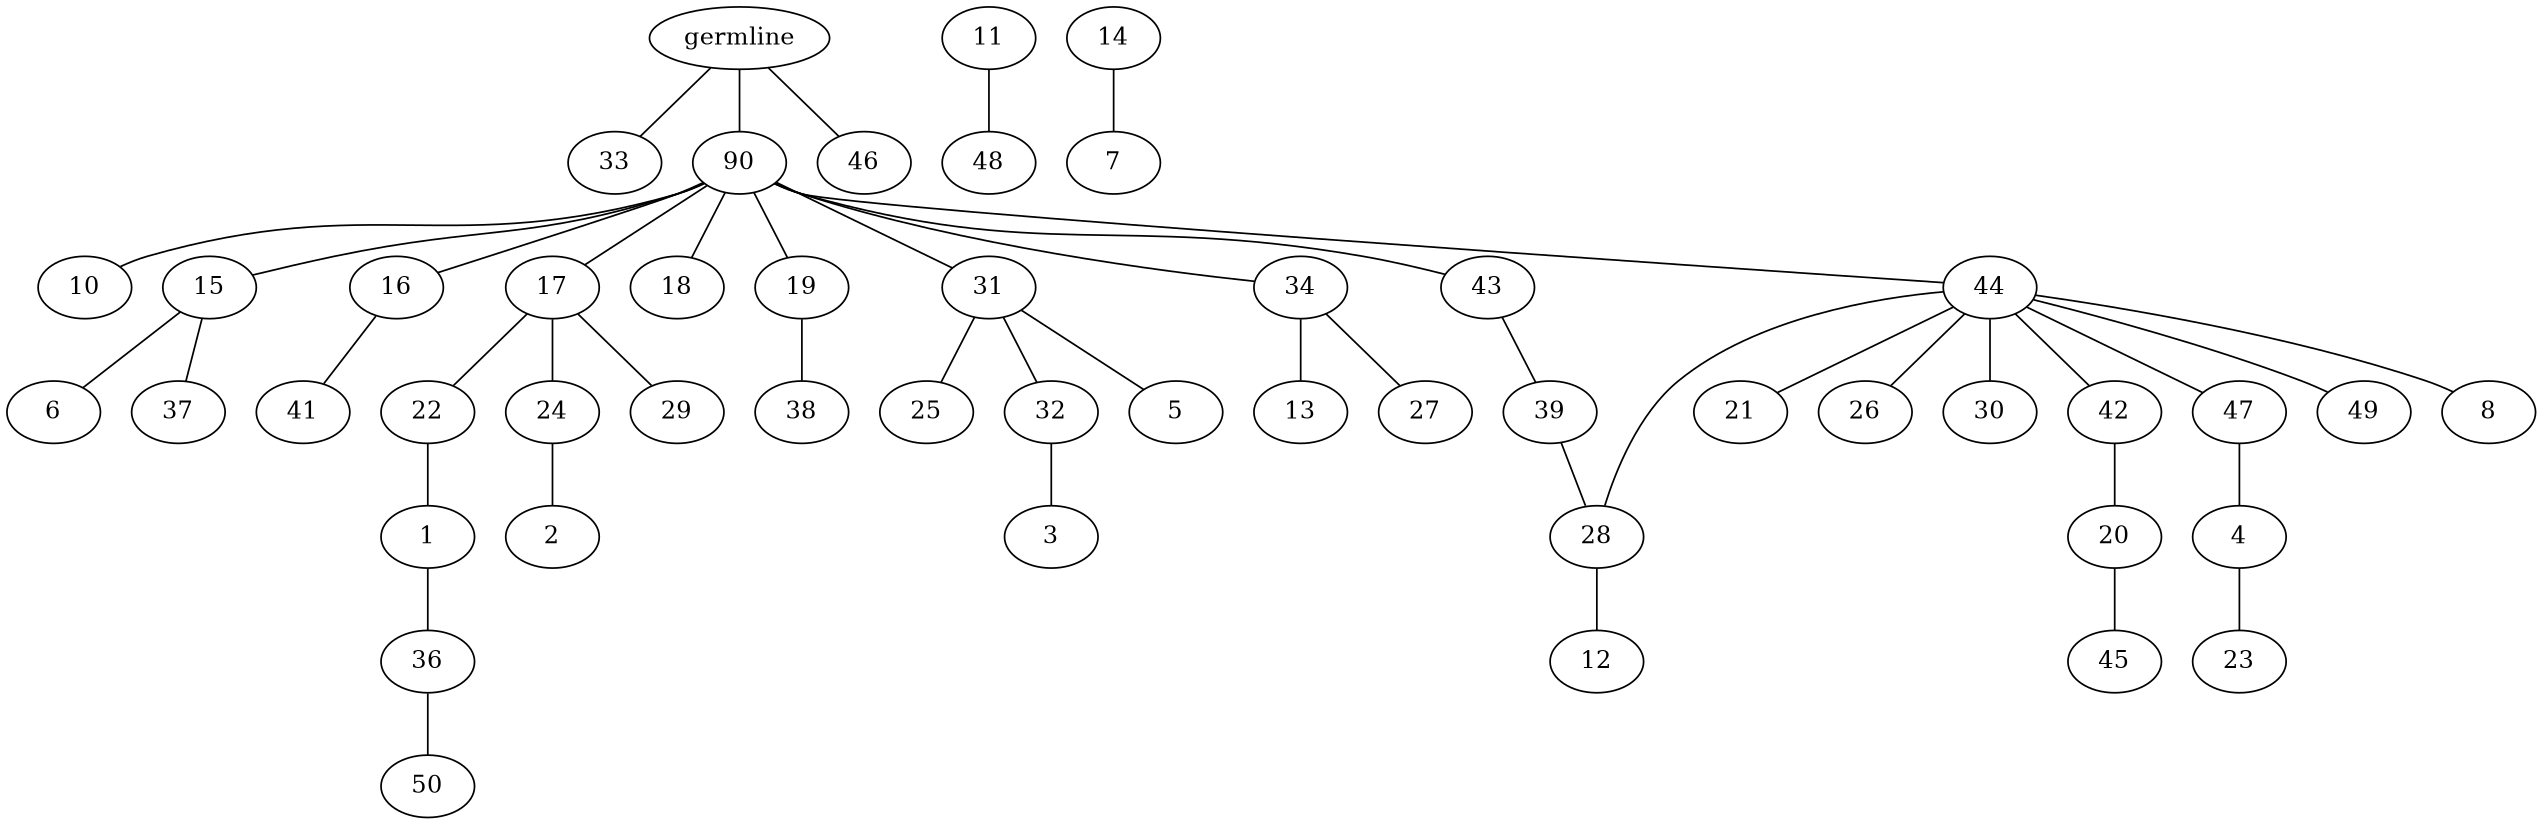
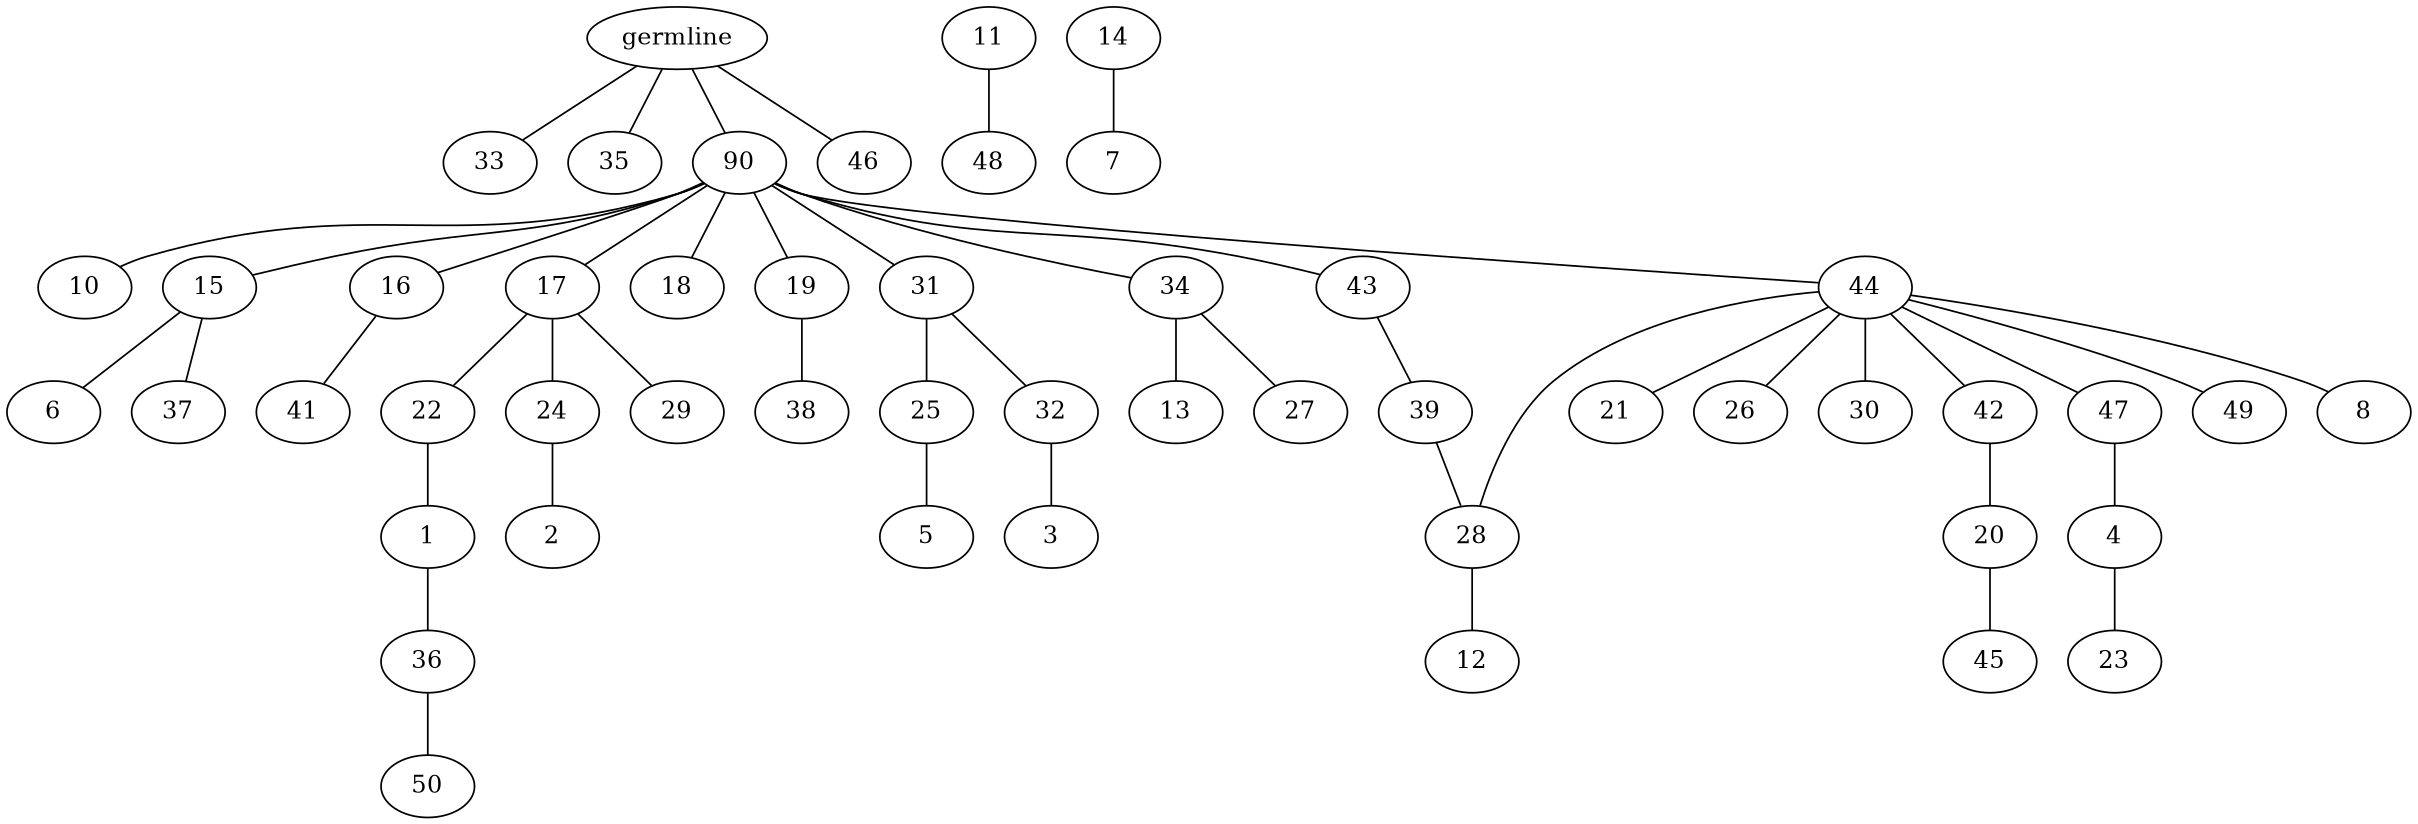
  graph {
    n1 [label=germline]
    n2 [label=33]
+   n3 [label=35]
    n4 [label=90]
    n5 [label=46]
    n6 [label=10]
    n7 [label=15]
    n8 [label=16]
    n9 [label=17]
    n10 [label=18]
    n11 [label=19]
    n12 [label=31]
    n13 [label=34]
    n14 [label=43]
    n15 [label=44]
    n16 [label=6]
    n17 [label=37]
    n18 [label=41]
    n19 [label=22]
    n20 [label=24]
    n21 [label=29]
    n22 [label=38]
    n23 [label=25]
    n24 [label=32]
    n25 [label=13]
    n26 [label=27]
    n27 [label=39]
    n28 [label=28]
    n29 [label=21]
    n30 [label=26]
    n31 [label=30]
    n32 [label=42]
    n33 [label=47]
    n34 [label=49]
    n35 [label=8]
    n36 [label=1]
    n37 [label=2]
    n38 [label=36]
    n39 [label=50]
    n40 [label=5]
    n41 [label=3]
    n42 [label=11]
    n43 [label=48]
    n44 [label=12]
    n45 [label=14]
    n46 [label=7]
    n47 [label=20]
    n48 [label=4]
    n49 [label=45]
    n50 [label=23]
    n1 -- n2
+   n1 -- n3
    n1 -- n4
    n1 -- n5
    n4 -- n6
    n4 -- n7
    n4 -- n8
    n4 -- n9
    n4 -- n10
    n4 -- n11
    n4 -- n12
    n4 -- n13
    n4 -- n14
    n4 -- n15
    n7 -- n16
    n7 -- n17
    n8 -- n18
    n9 -- n19
    n9 -- n20
    n9 -- n21
    n11 -- n22
    n12 -- n23
    n12 -- n24
    n13 -- n25
    n13 -- n26
    n14 -- n27
    n15 -- n28
    n15 -- n29
    n15 -- n30
    n15 -- n31
    n15 -- n32
    n15 -- n33
    n15 -- n34
    n15 -- n35
    n19 -- n36
    n20 -- n37
-   n12 -- n40
+   n23 -- n40
    n24 -- n41
    n27 -- n28
    n28 -- n44
    n32 -- n47
    n33 -- n48
    n36 -- n38
    n38 -- n39
    n42 -- n43
    n45 -- n46
    n47 -- n49
    n48 -- n50
  }
